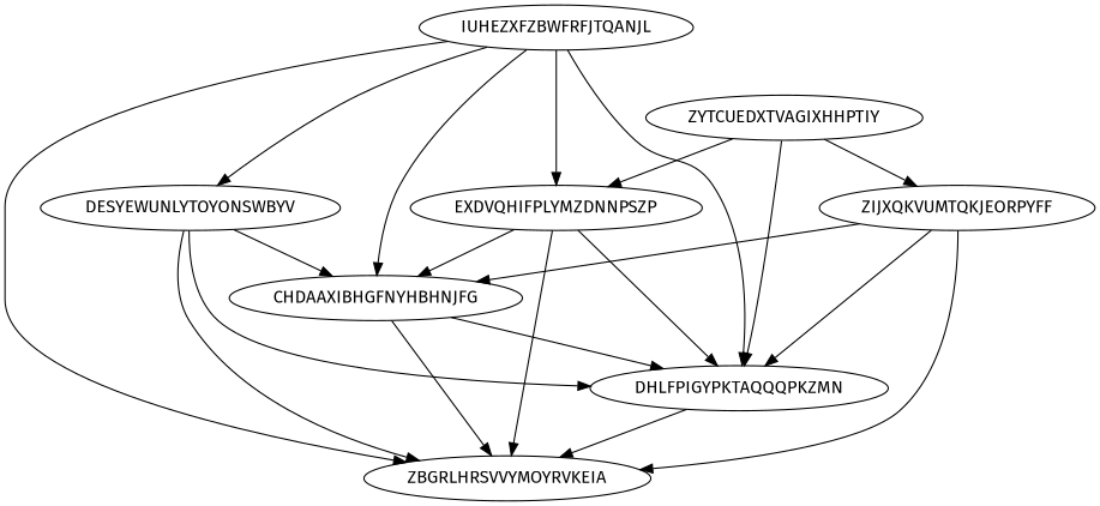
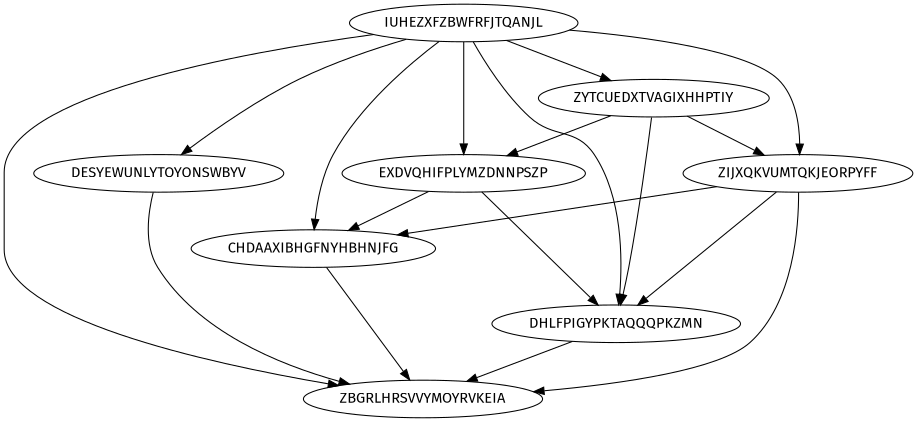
  digraph {
    fontname="Fira Sans"
    node [Processor=1 Weight=19 fontname="Fira Sans"]
    edge [Weight=10 fontname="Fira Sans"]
    IUHEZXFZBWFRFJTQANJL [Start=0 Weight=15]
    ZYTCUEDXTVAGIXHHPTIY [Start=15]
    DESYEWUNLYTOYONSWBYV [Start=34 Weight=20]
    EXDVQHIFPLYMZDNNPSZP [Start=54]
    ZIJXQKVUMTQKJEORPYFF [Start=73]
    DHLFPIGYPKTAQQQPKZMN [Start=109 Weight=10]
    ZBGRLHRSVVYMOYRVKEIA [Start=119 Weight=17]
    CHDAAXIBHGFNYHBHNJFG [Start=92 Weight=17]
+   IUHEZXFZBWFRFJTQANJL -> ZYTCUEDXTVAGIXHHPTIY [Weight=15]
    IUHEZXFZBWFRFJTQANJL -> DESYEWUNLYTOYONSWBYV [Weight=12]
    IUHEZXFZBWFRFJTQANJL -> EXDVQHIFPLYMZDNNPSZP [Weight=13]
+   IUHEZXFZBWFRFJTQANJL -> ZIJXQKVUMTQKJEORPYFF [Weight=11]
    IUHEZXFZBWFRFJTQANJL -> DHLFPIGYPKTAQQQPKZMN [Weight=18]
    IUHEZXFZBWFRFJTQANJL -> ZBGRLHRSVVYMOYRVKEIA
    IUHEZXFZBWFRFJTQANJL -> CHDAAXIBHGFNYHBHNJFG [Weight=19]
    ZYTCUEDXTVAGIXHHPTIY -> EXDVQHIFPLYMZDNNPSZP
    ZYTCUEDXTVAGIXHHPTIY -> ZIJXQKVUMTQKJEORPYFF [Weight=16]
    ZYTCUEDXTVAGIXHHPTIY -> DHLFPIGYPKTAQQQPKZMN [Weight=18]
-   DESYEWUNLYTOYONSWBYV -> DHLFPIGYPKTAQQQPKZMN
    DESYEWUNLYTOYONSWBYV -> ZBGRLHRSVVYMOYRVKEIA
-   DESYEWUNLYTOYONSWBYV -> CHDAAXIBHGFNYHBHNJFG [Weight=13]
    EXDVQHIFPLYMZDNNPSZP -> DHLFPIGYPKTAQQQPKZMN [Weight=19]
-   EXDVQHIFPLYMZDNNPSZP -> ZBGRLHRSVVYMOYRVKEIA
    EXDVQHIFPLYMZDNNPSZP -> CHDAAXIBHGFNYHBHNJFG
    ZIJXQKVUMTQKJEORPYFF -> DHLFPIGYPKTAQQQPKZMN [Weight=12]
    ZIJXQKVUMTQKJEORPYFF -> ZBGRLHRSVVYMOYRVKEIA
    ZIJXQKVUMTQKJEORPYFF -> CHDAAXIBHGFNYHBHNJFG [Weight=15]
    DHLFPIGYPKTAQQQPKZMN -> ZBGRLHRSVVYMOYRVKEIA [Weight=18]
-   CHDAAXIBHGFNYHBHNJFG -> DHLFPIGYPKTAQQQPKZMN [Weight=20]
    CHDAAXIBHGFNYHBHNJFG -> ZBGRLHRSVVYMOYRVKEIA [Weight=13]
  }
